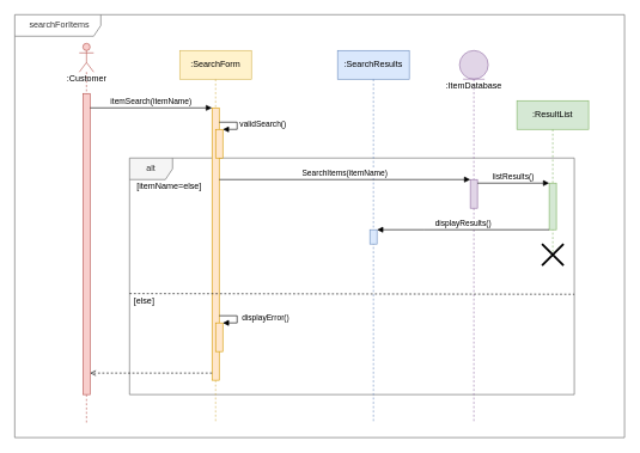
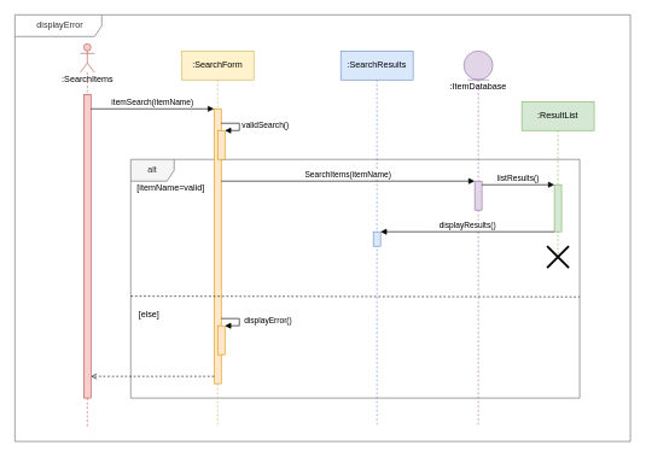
  <mxCell id="0" />
  <mxCell id="1" parent="0" />
  <mxCell id="2" value="alt" style="shape=umlFrame;whiteSpace=wrap;html=1;fillColor=#f5f5f5;fontColor=#333333;strokeColor=#666666;" parent="1" vertex="1"><mxGeometry x="180" y="220" width="620" height="330" as="geometry" /></mxCell>
- <mxCell id="3" value=":Customer" style="shape=umlLifeline;participant=umlActor;perimeter=lifelinePerimeter;html=1;container=1;collapsible=0;recursiveResize=0;verticalAlign=top;spacingTop=36;outlineConnect=0;size=40;fillColor=#f8cecc;strokeColor=#b85450;" parent="1" vertex="1"><mxGeometry x="110" y="60" width="20" height="530" as="geometry" /></mxCell>
+ <mxCell id="3" value=":SearchItems" style="shape=umlLifeline;participant=umlActor;perimeter=lifelinePerimeter;html=1;container=1;collapsible=0;recursiveResize=0;verticalAlign=top;spacingTop=36;outlineConnect=0;size=40;fillColor=#f8cecc;strokeColor=#b85450;" parent="1" vertex="1"><mxGeometry x="110" y="60" width="20" height="530" as="geometry" /></mxCell>
  <mxCell id="4" value="" style="html=1;points=[];perimeter=orthogonalPerimeter;fillColor=#f8cecc;strokeColor=#b85450;" parent="3" vertex="1"><mxGeometry x="5" y="70" width="10" height="420" as="geometry" /></mxCell>
  <mxCell id="5" value=":SearchForm" style="shape=umlLifeline;perimeter=lifelinePerimeter;whiteSpace=wrap;html=1;container=1;collapsible=0;recursiveResize=0;outlineConnect=0;fillColor=#fff2cc;strokeColor=#d6b656;" parent="1" vertex="1"><mxGeometry x="250" y="70" width="100" height="520" as="geometry" /></mxCell>
  <mxCell id="6" value="" style="html=1;points=[];perimeter=orthogonalPerimeter;fillColor=#ffe6cc;strokeColor=#d79b00;" parent="5" vertex="1"><mxGeometry x="45" y="80" width="10" height="380" as="geometry" /></mxCell>
  <mxCell id="7" value="" style="html=1;points=[];perimeter=orthogonalPerimeter;fillColor=#ffe6cc;strokeColor=#d79b00;" parent="5" vertex="1"><mxGeometry x="50" y="110" width="10" height="40" as="geometry" /></mxCell>
  <mxCell id="8" value="validSearch()" style="edgeStyle=orthogonalEdgeStyle;html=1;align=left;spacingLeft=2;endArrow=block;rounded=0;entryX=1;entryY=0;" parent="5" target="7" edge="1"><mxGeometry relative="1" as="geometry"><mxPoint x="55" y="100" as="sourcePoint" /><Array as="points"><mxPoint x="80" y="100" /><mxPoint x="80" y="110" /></Array></mxGeometry></mxCell>
  <mxCell id="9" value="" style="html=1;points=[];perimeter=orthogonalPerimeter;fillColor=#ffe6cc;strokeColor=#d79b00;" parent="5" vertex="1"><mxGeometry x="50" y="380" width="10" height="40" as="geometry" /></mxCell>
  <mxCell id="10" value="&amp;nbsp;displayError()" style="edgeStyle=orthogonalEdgeStyle;html=1;align=left;spacingLeft=2;endArrow=block;rounded=0;entryX=1;entryY=0;" parent="5" source="6" target="9" edge="1"><mxGeometry relative="1" as="geometry"><mxPoint x="50" y="320" as="sourcePoint" /><Array as="points"><mxPoint x="80" y="370" /><mxPoint x="80" y="380" /></Array></mxGeometry></mxCell>
  <mxCell id="11" value="itemSearch(itemName)" style="html=1;verticalAlign=bottom;endArrow=block;entryX=0;entryY=0;rounded=0;" parent="1" source="4" target="6" edge="1"><mxGeometry relative="1" as="geometry"><mxPoint x="225" y="150" as="sourcePoint" /></mxGeometry></mxCell>
  <mxCell id="12" value=":SearchResults" style="shape=umlLifeline;perimeter=lifelinePerimeter;whiteSpace=wrap;html=1;container=1;collapsible=0;recursiveResize=0;outlineConnect=0;fillColor=#dae8fc;strokeColor=#6c8ebf;" parent="1" vertex="1"><mxGeometry x="470" y="70" width="100" height="520" as="geometry" /></mxCell>
  <mxCell id="13" value="" style="html=1;points=[];perimeter=orthogonalPerimeter;fillColor=#dae8fc;strokeColor=#6c8ebf;" parent="12" vertex="1"><mxGeometry x="45" y="250" width="10" height="20" as="geometry" /></mxCell>
  <mxCell id="14" value=":ItemDatabase" style="shape=umlLifeline;participant=umlEntity;perimeter=lifelinePerimeter;whiteSpace=wrap;html=1;container=1;collapsible=0;recursiveResize=0;verticalAlign=top;spacingTop=36;outlineConnect=0;fillColor=#e1d5e7;strokeColor=#9673a6;" parent="1" vertex="1"><mxGeometry x="640" y="70" width="40" height="520" as="geometry" /></mxCell>
  <mxCell id="15" value="" style="html=1;points=[];perimeter=orthogonalPerimeter;fillColor=#e1d5e7;strokeColor=#9673a6;" parent="14" vertex="1"><mxGeometry x="15" y="180" width="10" height="40" as="geometry" /></mxCell>
  <mxCell id="16" value=":ResultList" style="shape=umlLifeline;perimeter=lifelinePerimeter;whiteSpace=wrap;html=1;container=1;collapsible=0;recursiveResize=0;outlineConnect=0;fillColor=#d5e8d4;strokeColor=#82b366;" parent="1" vertex="1"><mxGeometry x="720" y="140" width="100" height="220" as="geometry" /></mxCell>
  <mxCell id="17" value="" style="shape=umlDestroy;whiteSpace=wrap;html=1;strokeWidth=3;" parent="16" vertex="1"><mxGeometry x="35" y="200" width="30" height="30" as="geometry" /></mxCell>
  <mxCell id="18" value="" style="html=1;points=[];perimeter=orthogonalPerimeter;fillColor=#d5e8d4;strokeColor=#82b366;" parent="16" vertex="1"><mxGeometry x="45" y="115" width="10" height="65" as="geometry" /></mxCell>
  <mxCell id="19" value="SearchItems(itemName)" style="html=1;verticalAlign=bottom;endArrow=block;entryX=0;entryY=0;rounded=0;" parent="1" source="6" target="15" edge="1"><mxGeometry relative="1" as="geometry"><mxPoint x="590" y="180" as="sourcePoint" /></mxGeometry></mxCell>
  <mxCell id="20" value="listResults()" style="html=1;verticalAlign=bottom;endArrow=block;entryX=0;entryY=0;rounded=0;" parent="1" source="15" target="18" edge="1"><mxGeometry relative="1" as="geometry"><mxPoint x="702" y="265" as="sourcePoint" /></mxGeometry></mxCell>
  <mxCell id="21" value="displayResults()" style="html=1;verticalAlign=bottom;endArrow=block;entryX=1;entryY=0;rounded=0;" parent="1" source="18" target="13" edge="1"><mxGeometry relative="1" as="geometry"><mxPoint x="590" y="300" as="sourcePoint" /><Array as="points"><mxPoint x="590" y="320" /></Array></mxGeometry></mxCell>
  <mxCell id="22" value="" style="endArrow=none;dashed=1;html=1;rounded=0;entryX=1;entryY=0.576;entryDx=0;entryDy=0;entryPerimeter=0;exitX=0;exitY=0.573;exitDx=0;exitDy=0;exitPerimeter=0;" parent="1" source="2" target="2" edge="1"><mxGeometry width="50" height="50" relative="1" as="geometry"><mxPoint x="390" y="360" as="sourcePoint" /><mxPoint x="440" y="310" as="targetPoint" /></mxGeometry></mxCell>
- <mxCell id="23" value="[itemName=else]" style="text;html=1;align=center;verticalAlign=middle;resizable=0;points=[];autosize=1;strokeColor=none;fillColor=none;" parent="1" vertex="1"><mxGeometry x="180" y="250" width="110" height="20" as="geometry" /></mxCell>
- <mxCell id="24" value="[else]" style="text;html=1;align=center;verticalAlign=middle;resizable=0;points=[];autosize=1;strokeColor=none;fillColor=none;" parent="1" vertex="1"><mxGeometry x="180" y="410" width="40" height="20" as="geometry" /></mxCell>
+ <mxCell id="23" value="[itemName=valid]" style="text;html=1;align=center;verticalAlign=middle;resizable=0;points=[];autosize=1;strokeColor=none;fillColor=none;" parent="1" vertex="1"><mxGeometry x="180" y="250" width="110" height="20" as="geometry" /></mxCell>
+ <mxCell id="24" value="[else]" style="text;html=1;align=center;verticalAlign=middle;resizable=0;points=[];autosize=1;strokeColor=none;fillColor=none;" parent="1" vertex="1"><mxGeometry x="185" y="425" width="40" height="20" as="geometry" /></mxCell>
  <mxCell id="25" style="edgeStyle=none;rounded=0;orthogonalLoop=1;jettySize=auto;html=1;endArrow=open;endFill=0;dashed=1;" parent="1" source="6" target="4" edge="1"><mxGeometry relative="1" as="geometry"><Array as="points"><mxPoint x="210" y="520" /></Array></mxGeometry></mxCell>
- <mxCell id="26" value="searchForItems" style="shape=umlFrame;whiteSpace=wrap;html=1;width=120;height=30;boundedLbl=1;verticalAlign=middle;align=center;spacingLeft=5;fillColor=none;fontColor=#333333;strokeColor=#666666;" parent="1" vertex="1"><mxGeometry x="20" y="20" width="850" height="590" as="geometry" /></mxCell>
+ <mxCell id="26" value="displayError" style="shape=umlFrame;whiteSpace=wrap;html=1;width=120;height=30;boundedLbl=1;verticalAlign=middle;align=center;spacingLeft=5;fillColor=none;fontColor=#333333;strokeColor=#666666;" parent="1" vertex="1"><mxGeometry x="20" y="20" width="850" height="590" as="geometry" /></mxCell>
